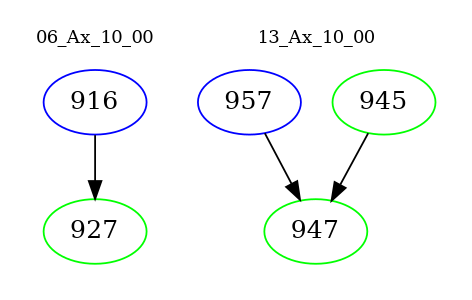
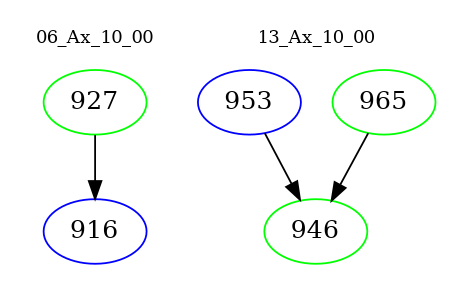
  digraph {
    node [color=green]
    edge [color=black]
    n1 [color=blue label=916]
    n2 [label=927]
-   n3 [label=945]
-   n4 [color=blue label=957]
-   n5 [label=947]
+   n3 [label=965]
+   n4 [color=blue label=953]
+   n5 [label=946]
    subgraph cluster_1 {
      color=white
      fontsize=10
      label="06_Ax_10_00"
      n1
      n2
    }
    subgraph cluster_2 {
      color=white
      fontsize=10
      label="13_Ax_10_00"
      n3
      n4
      n5
    }
-   n1 -> n2
+   n2 -> n1
    n3 -> n5
    n4 -> n5
  }
